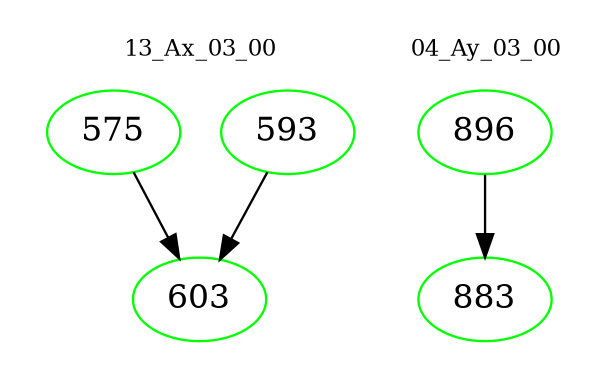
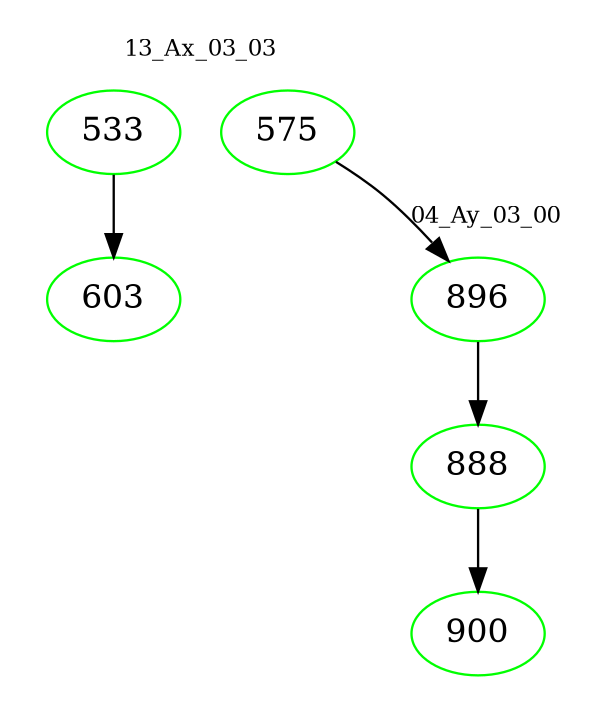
  digraph {
    node [color=green]
    edge [color=black]
-   n1 [label=593]
+   n1 [label=533]
    n2 [label=575]
    n3 [label=603]
    n4 [label=896]
-   n5 [label=883]
+   n5 [label=888]
+   n6 [label=900]
    subgraph cluster_1 {
      color=white
      fontsize=10
-     label="13_Ax_03_00"
+     label="13_Ax_03_03"
      n1
      n2
      n3
    }
    subgraph cluster_2 {
      color=white
      fontsize=10
      label="04_Ay_03_00"
      n4
      n5
+     n6
    }
    n1 -> n3
-   n2 -> n3
+   n2 -> n4
    n4 -> n5
+   n5 -> n6
  }
